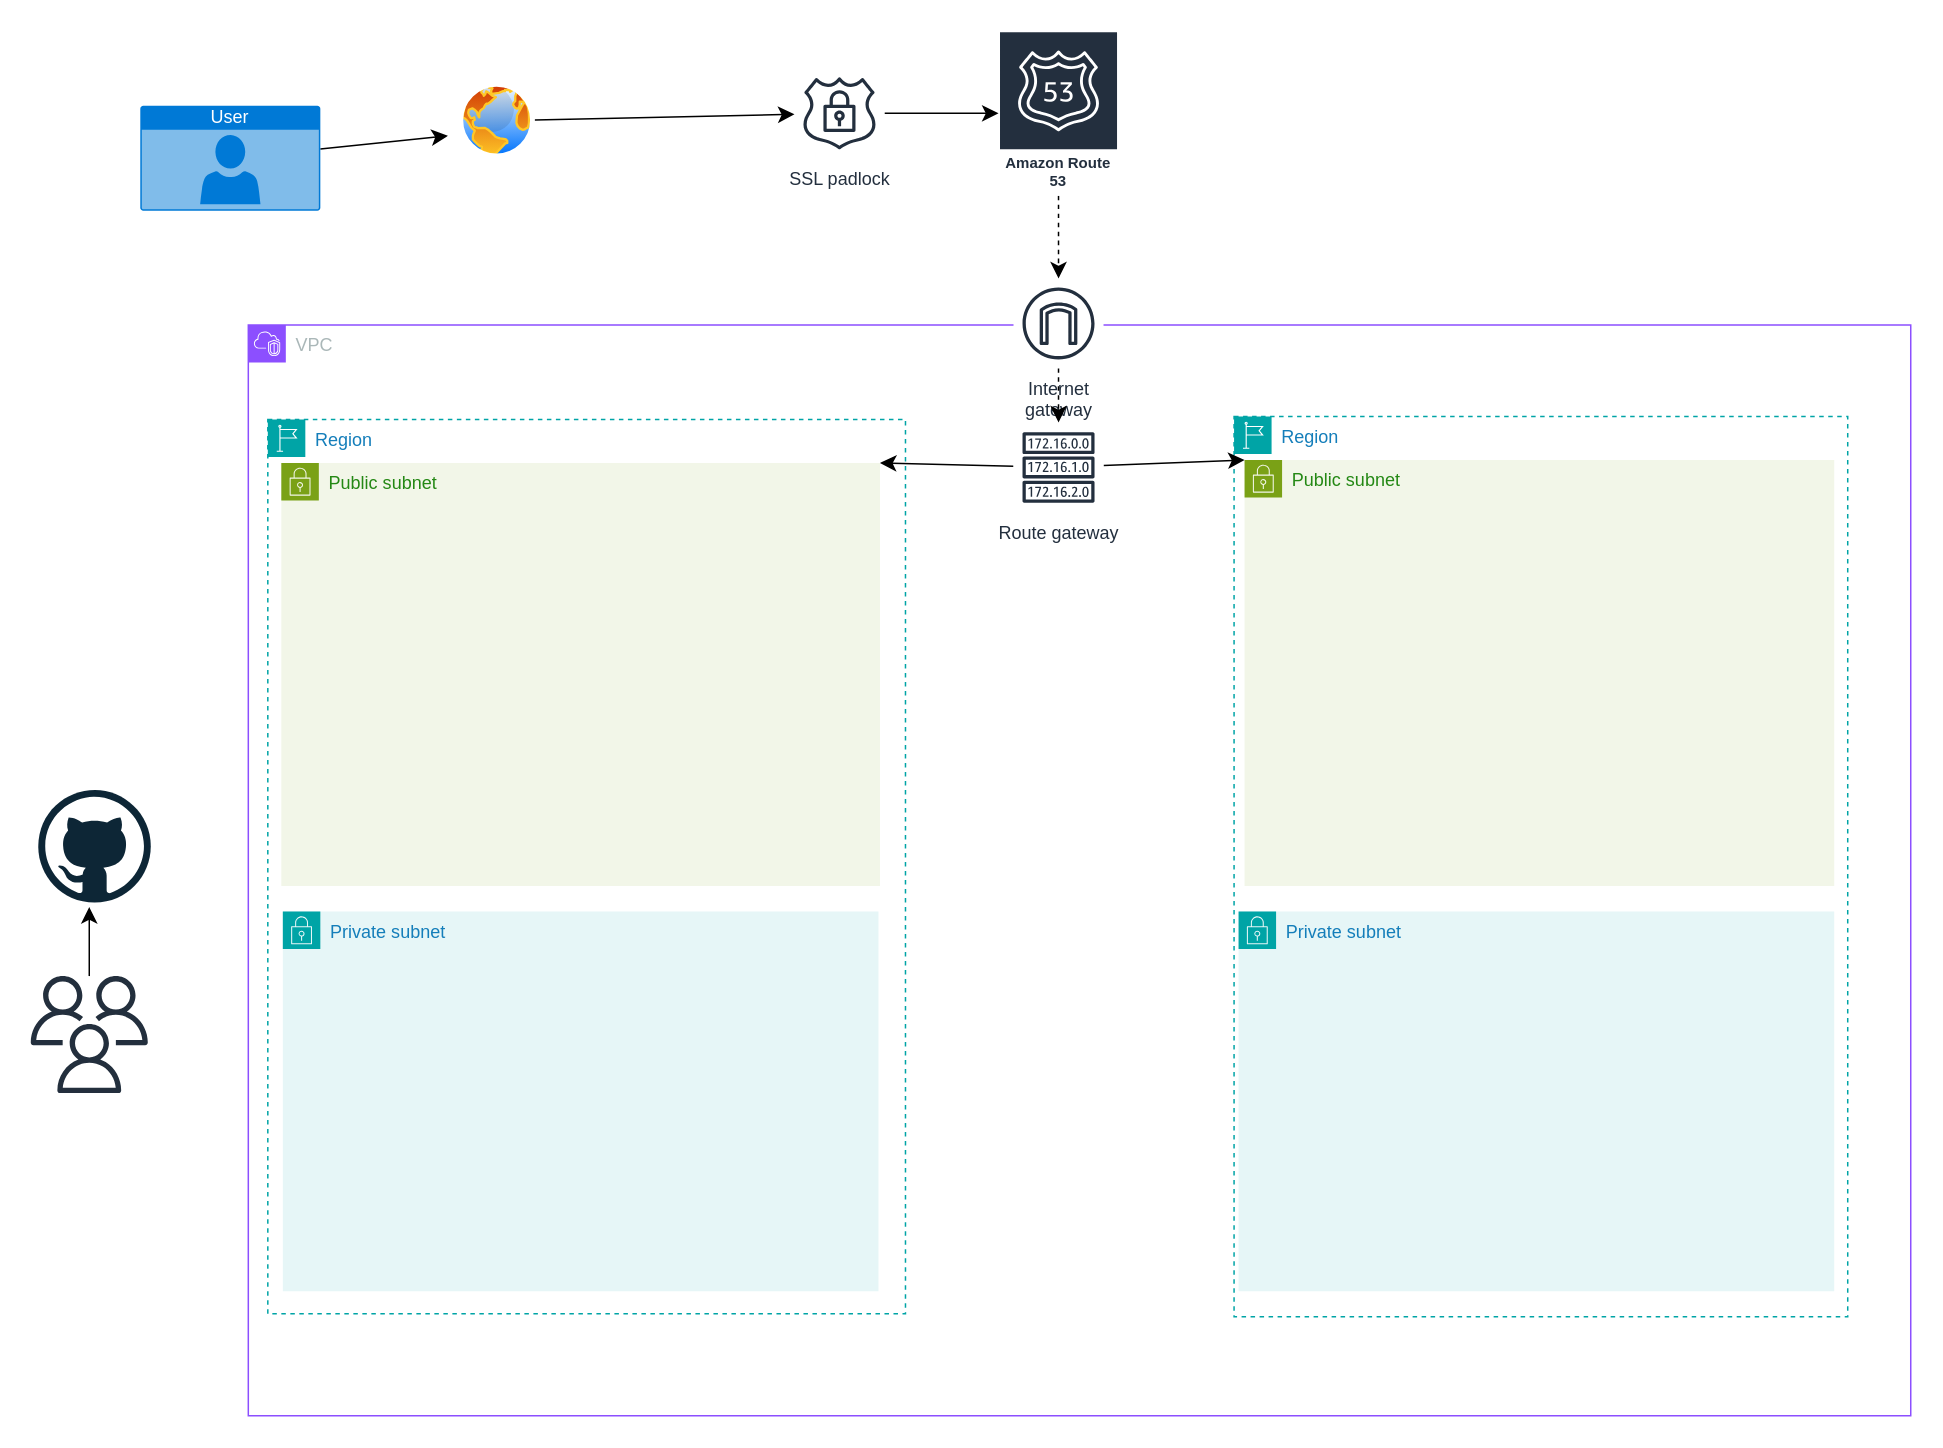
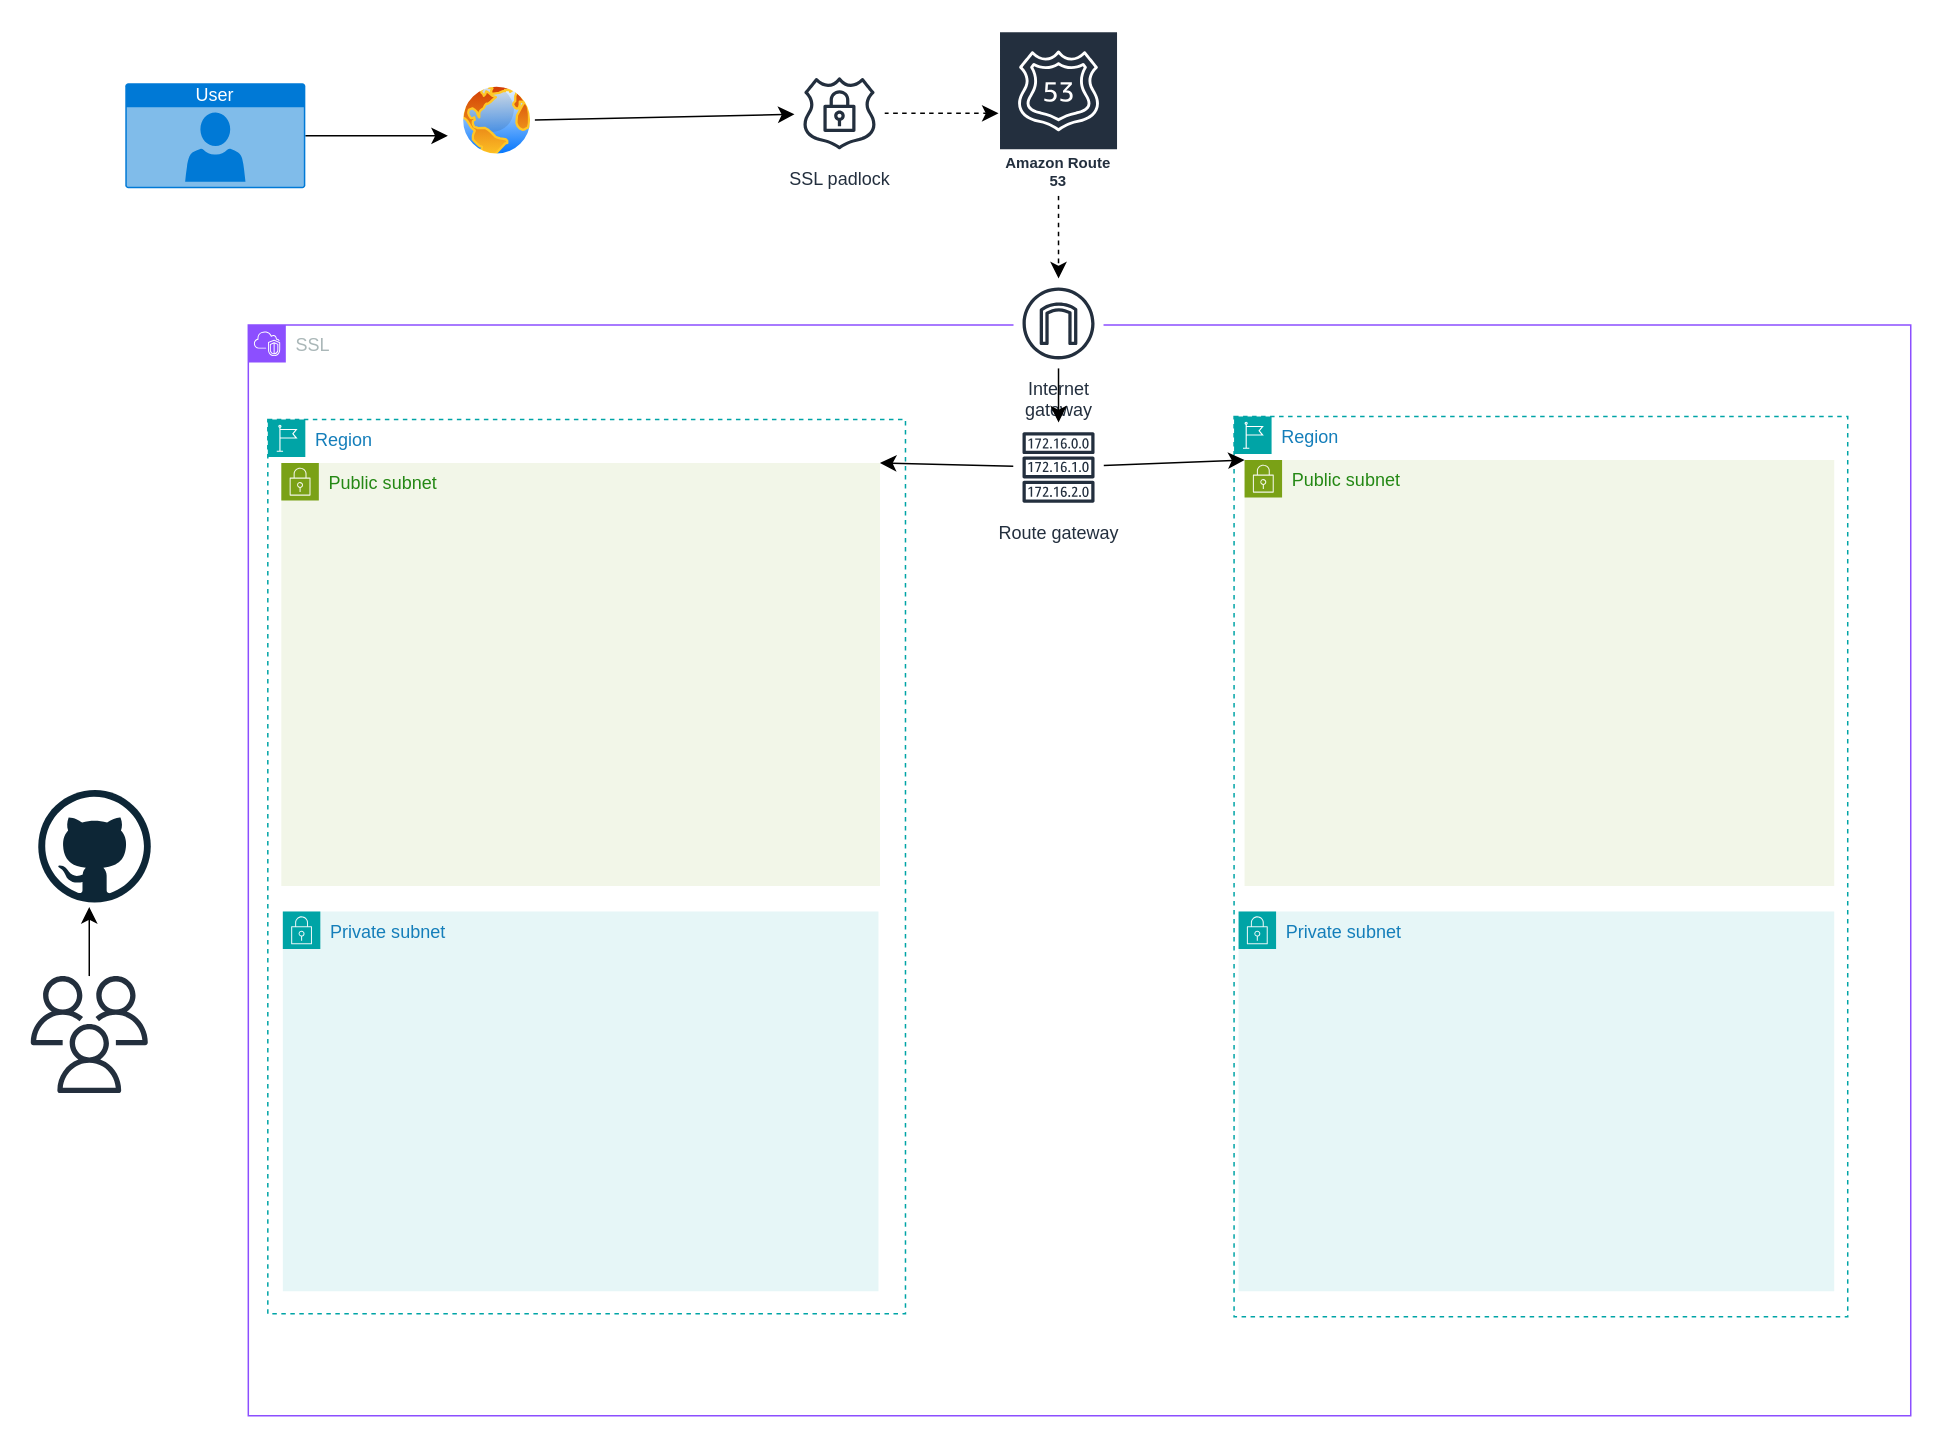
  <mxCell id="0" />
  <mxCell id="1" parent="0" />
- <mxCell id="2" value="VPC" style="points=[[0,0],[0.25,0],[0.5,0],[0.75,0],[1,0],[1,0.25],[1,0.5],[1,0.75],[1,1],[0.75,1],[0.5,1],[0.25,1],[0,1],[0,0.75],[0,0.5],[0,0.25]];outlineConnect=0;gradientColor=none;html=1;whiteSpace=wrap;fontSize=12;fontStyle=0;container=1;pointerEvents=0;collapsible=0;recursiveResize=0;shape=mxgraph.aws4.group;grIcon=mxgraph.aws4.group_vpc2;strokeColor=#8C4FFF;fillColor=none;verticalAlign=top;align=left;spacingLeft=30;fontColor=#AAB7B8;dashed=0;" vertex="1" parent="1"><mxGeometry x="165" y="216" width="1108" height="727" as="geometry" /></mxCell>
+ <mxCell id="2" value="SSL" style="points=[[0,0],[0.25,0],[0.5,0],[0.75,0],[1,0],[1,0.25],[1,0.5],[1,0.75],[1,1],[0.75,1],[0.5,1],[0.25,1],[0,1],[0,0.75],[0,0.5],[0,0.25]];outlineConnect=0;gradientColor=none;html=1;whiteSpace=wrap;fontSize=12;fontStyle=0;container=1;pointerEvents=0;collapsible=0;recursiveResize=0;shape=mxgraph.aws4.group;grIcon=mxgraph.aws4.group_vpc2;strokeColor=#8C4FFF;fillColor=none;verticalAlign=top;align=left;spacingLeft=30;fontColor=#AAB7B8;dashed=0;" vertex="1" parent="1"><mxGeometry x="165" y="216" width="1108" height="727" as="geometry" /></mxCell>
  <mxCell id="3" value="Region" style="points=[[0,0],[0.25,0],[0.5,0],[0.75,0],[1,0],[1,0.25],[1,0.5],[1,0.75],[1,1],[0.75,1],[0.5,1],[0.25,1],[0,1],[0,0.75],[0,0.5],[0,0.25]];outlineConnect=0;gradientColor=none;html=1;whiteSpace=wrap;fontSize=12;fontStyle=0;container=1;pointerEvents=0;collapsible=0;recursiveResize=0;shape=mxgraph.aws4.group;grIcon=mxgraph.aws4.group_region;strokeColor=#00A4A6;fillColor=none;verticalAlign=top;align=left;spacingLeft=30;fontColor=#147EBA;dashed=1;" vertex="1" parent="2"><mxGeometry x="13" y="63" width="425" height="596" as="geometry" /></mxCell>
  <mxCell id="4" value="Public subnet" style="points=[[0,0],[0.25,0],[0.5,0],[0.75,0],[1,0],[1,0.25],[1,0.5],[1,0.75],[1,1],[0.75,1],[0.5,1],[0.25,1],[0,1],[0,0.75],[0,0.5],[0,0.25]];outlineConnect=0;gradientColor=none;html=1;whiteSpace=wrap;fontSize=12;fontStyle=0;container=1;pointerEvents=0;collapsible=0;recursiveResize=0;shape=mxgraph.aws4.group;grIcon=mxgraph.aws4.group_security_group;grStroke=0;strokeColor=#7AA116;fillColor=#F2F6E8;verticalAlign=top;align=left;spacingLeft=30;fontColor=#248814;dashed=0;" vertex="1" parent="3"><mxGeometry x="9" y="29" width="399" height="282" as="geometry" /></mxCell>
  <mxCell id="5" value="Private subnet" style="points=[[0,0],[0.25,0],[0.5,0],[0.75,0],[1,0],[1,0.25],[1,0.5],[1,0.75],[1,1],[0.75,1],[0.5,1],[0.25,1],[0,1],[0,0.75],[0,0.5],[0,0.25]];outlineConnect=0;gradientColor=none;html=1;whiteSpace=wrap;fontSize=12;fontStyle=0;container=1;pointerEvents=0;collapsible=0;recursiveResize=0;shape=mxgraph.aws4.group;grIcon=mxgraph.aws4.group_security_group;grStroke=0;strokeColor=#00A4A6;fillColor=#E6F6F7;verticalAlign=top;align=left;spacingLeft=30;fontColor=#147EBA;dashed=0;" vertex="1" parent="3"><mxGeometry x="10" y="328" width="397" height="253" as="geometry" /></mxCell>
  <mxCell id="6" value="Region" style="points=[[0,0],[0.25,0],[0.5,0],[0.75,0],[1,0],[1,0.25],[1,0.5],[1,0.75],[1,1],[0.75,1],[0.5,1],[0.25,1],[0,1],[0,0.75],[0,0.5],[0,0.25]];outlineConnect=0;gradientColor=none;html=1;whiteSpace=wrap;fontSize=12;fontStyle=0;container=1;pointerEvents=0;collapsible=0;recursiveResize=0;shape=mxgraph.aws4.group;grIcon=mxgraph.aws4.group_region;strokeColor=#00A4A6;fillColor=none;verticalAlign=top;align=left;spacingLeft=30;fontColor=#147EBA;dashed=1;" vertex="1" parent="2"><mxGeometry x="657" y="61" width="409" height="600" as="geometry" /></mxCell>
  <mxCell id="7" value="Public subnet" style="points=[[0,0],[0.25,0],[0.5,0],[0.75,0],[1,0],[1,0.25],[1,0.5],[1,0.75],[1,1],[0.75,1],[0.5,1],[0.25,1],[0,1],[0,0.75],[0,0.5],[0,0.25]];outlineConnect=0;gradientColor=none;html=1;whiteSpace=wrap;fontSize=12;fontStyle=0;container=1;pointerEvents=0;collapsible=0;recursiveResize=0;shape=mxgraph.aws4.group;grIcon=mxgraph.aws4.group_security_group;grStroke=0;strokeColor=#7AA116;fillColor=#F2F6E8;verticalAlign=top;align=left;spacingLeft=30;fontColor=#248814;dashed=0;" vertex="1" parent="6"><mxGeometry x="7" y="29" width="393" height="284" as="geometry" /></mxCell>
  <mxCell id="8" value="Private subnet" style="points=[[0,0],[0.25,0],[0.5,0],[0.75,0],[1,0],[1,0.25],[1,0.5],[1,0.75],[1,1],[0.75,1],[0.5,1],[0.25,1],[0,1],[0,0.75],[0,0.5],[0,0.25]];outlineConnect=0;gradientColor=none;html=1;whiteSpace=wrap;fontSize=12;fontStyle=0;container=1;pointerEvents=0;collapsible=0;recursiveResize=0;shape=mxgraph.aws4.group;grIcon=mxgraph.aws4.group_security_group;grStroke=0;strokeColor=#00A4A6;fillColor=#E6F6F7;verticalAlign=top;align=left;spacingLeft=30;fontColor=#147EBA;dashed=0;" vertex="1" parent="6"><mxGeometry x="3" y="330" width="397" height="253" as="geometry" /></mxCell>
  <mxCell id="9" style="edgeStyle=none;curved=1;rounded=0;orthogonalLoop=1;jettySize=auto;html=1;fontSize=12;startSize=8;endSize=8;entryX=0;entryY=0;entryDx=0;entryDy=0;" edge="1" parent="2" source="11" target="7"><mxGeometry relative="1" as="geometry" /></mxCell>
  <mxCell id="10" style="edgeStyle=none;curved=1;rounded=0;orthogonalLoop=1;jettySize=auto;html=1;entryX=1;entryY=0;entryDx=0;entryDy=0;fontSize=12;startSize=8;endSize=8;" edge="1" parent="2" source="11" target="4"><mxGeometry relative="1" as="geometry" /></mxCell>
  <mxCell id="11" value="Route gateway" style="sketch=0;outlineConnect=0;fontColor=#232F3E;gradientColor=none;strokeColor=#232F3E;fillColor=#ffffff;dashed=0;verticalLabelPosition=bottom;verticalAlign=top;align=center;html=1;fontSize=12;fontStyle=0;aspect=fixed;shape=mxgraph.aws4.resourceIcon;resIcon=mxgraph.aws4.route_table;" vertex="1" parent="2"><mxGeometry x="510" y="65" width="60" height="60" as="geometry" /></mxCell>
  <mxCell id="12" value="Internet&#10;gateway" style="sketch=0;outlineConnect=0;fontColor=#232F3E;gradientColor=none;strokeColor=#232F3E;fillColor=#ffffff;dashed=0;verticalLabelPosition=bottom;verticalAlign=top;align=center;html=1;fontSize=12;fontStyle=0;aspect=fixed;shape=mxgraph.aws4.resourceIcon;resIcon=mxgraph.aws4.internet_gateway;" vertex="1" parent="2"><mxGeometry x="510" y="-31" width="60" height="60" as="geometry" /></mxCell>
- <mxCell id="13" style="edgeStyle=none;curved=1;rounded=0;orthogonalLoop=1;jettySize=auto;html=1;fontSize=12;startSize=8;endSize=8;dashed=1;" edge="1" parent="2" source="12" target="11"><mxGeometry relative="1" as="geometry" /></mxCell>
+ <mxCell id="13" style="edgeStyle=none;curved=1;rounded=0;orthogonalLoop=1;jettySize=auto;html=1;fontSize=12;startSize=8;endSize=8;" edge="1" parent="2" source="12" target="11"><mxGeometry relative="1" as="geometry" /></mxCell>
  <mxCell id="14" style="edgeStyle=none;curved=1;rounded=0;orthogonalLoop=1;jettySize=auto;html=1;exitX=1;exitY=1;exitDx=0;exitDy=0;fontSize=12;startSize=8;endSize=8;" edge="1" parent="1" source="2" target="2"><mxGeometry relative="1" as="geometry" /></mxCell>
  <mxCell id="15" style="edgeStyle=none;curved=1;rounded=0;orthogonalLoop=1;jettySize=auto;html=1;fontSize=12;startSize=8;endSize=8;dashed=1;" edge="1" parent="1" source="16" target="12"><mxGeometry relative="1" as="geometry" /></mxCell>
  <mxCell id="16" value="Amazon Route 53" style="sketch=0;outlineConnect=0;fontColor=#232F3E;gradientColor=none;strokeColor=#ffffff;fillColor=#232F3E;dashed=0;verticalLabelPosition=middle;verticalAlign=bottom;align=center;html=1;whiteSpace=wrap;fontSize=10;fontStyle=1;spacing=3;shape=mxgraph.aws4.productIcon;prIcon=mxgraph.aws4.route_53;" vertex="1" parent="1"><mxGeometry x="665" y="20" width="80" height="110" as="geometry" /></mxCell>
- <mxCell id="17" style="edgeStyle=none;curved=1;rounded=0;orthogonalLoop=1;jettySize=auto;html=1;fontSize=12;startSize=8;endSize=8;" edge="1" parent="1" source="18" target="16"><mxGeometry relative="1" as="geometry" /></mxCell>
+ <mxCell id="17" style="edgeStyle=none;curved=1;rounded=0;orthogonalLoop=1;jettySize=auto;html=1;fontSize=12;startSize=8;endSize=8;dashed=1;" edge="1" parent="1" source="18" target="16"><mxGeometry relative="1" as="geometry" /></mxCell>
  <mxCell id="18" value="SSL padlock" style="sketch=0;outlineConnect=0;fontColor=#232F3E;gradientColor=none;strokeColor=#232F3E;fillColor=#ffffff;dashed=0;verticalLabelPosition=bottom;verticalAlign=top;align=center;html=1;fontSize=12;fontStyle=0;aspect=fixed;shape=mxgraph.aws4.resourceIcon;resIcon=mxgraph.aws4.ssl_padlock;" vertex="1" parent="1"><mxGeometry x="529" y="45" width="60" height="60" as="geometry" /></mxCell>
  <mxCell id="19" style="edgeStyle=none;curved=1;rounded=0;orthogonalLoop=1;jettySize=auto;html=1;fontSize=12;startSize=8;endSize=8;" edge="1" parent="1" source="20" target="18"><mxGeometry relative="1" as="geometry" /></mxCell>
  <mxCell id="20" value="" style="image;aspect=fixed;perimeter=ellipsePerimeter;html=1;align=center;shadow=0;dashed=0;spacingTop=3;image=img/lib/active_directory/internet_globe.svg;" vertex="1" parent="1"><mxGeometry x="306" y="55" width="50" height="50" as="geometry" /></mxCell>
  <mxCell id="21" style="edgeStyle=none;curved=1;rounded=0;orthogonalLoop=1;jettySize=auto;html=1;fontSize=12;startSize=8;endSize=8;" edge="1" parent="1" source="22"><mxGeometry relative="1" as="geometry"><mxPoint x="298" y="90" as="targetPoint" /></mxGeometry></mxCell>
- <mxCell id="22" value="User" style="html=1;whiteSpace=wrap;strokeColor=none;fillColor=#0079D6;labelPosition=center;verticalLabelPosition=middle;verticalAlign=top;align=center;fontSize=12;outlineConnect=0;spacingTop=-6;fontColor=#FFFFFF;sketch=0;shape=mxgraph.sitemap.user;" vertex="1" parent="1"><mxGeometry x="93" y="70" width="120" height="70" as="geometry" /></mxCell>
+ <mxCell id="22" value="User" style="html=1;whiteSpace=wrap;strokeColor=none;fillColor=#0079D6;labelPosition=center;verticalLabelPosition=middle;verticalAlign=top;align=center;fontSize=12;outlineConnect=0;spacingTop=-6;fontColor=#FFFFFF;sketch=0;shape=mxgraph.sitemap.user;" vertex="1" parent="1"><mxGeometry x="83" y="55" width="120" height="70" as="geometry" /></mxCell>
  <mxCell id="23" value="" style="dashed=0;outlineConnect=0;html=1;align=center;labelPosition=center;verticalLabelPosition=bottom;verticalAlign=top;shape=mxgraph.weblogos.github" vertex="1" parent="1"><mxGeometry x="25" y="526" width="75" height="75" as="geometry" /></mxCell>
  <mxCell id="24" style="edgeStyle=none;curved=1;rounded=0;orthogonalLoop=1;jettySize=auto;html=1;fontSize=12;startSize=8;endSize=8;" edge="1" parent="1" source="25"><mxGeometry relative="1" as="geometry"><mxPoint x="59" y="604" as="targetPoint" /></mxGeometry></mxCell>
  <mxCell id="25" value="" style="sketch=0;outlineConnect=0;fontColor=#232F3E;gradientColor=none;fillColor=#232F3D;strokeColor=none;dashed=0;verticalLabelPosition=bottom;verticalAlign=top;align=center;html=1;fontSize=12;fontStyle=0;aspect=fixed;pointerEvents=1;shape=mxgraph.aws4.users;" vertex="1" parent="1"><mxGeometry x="20" y="650" width="78" height="78" as="geometry" /></mxCell>
